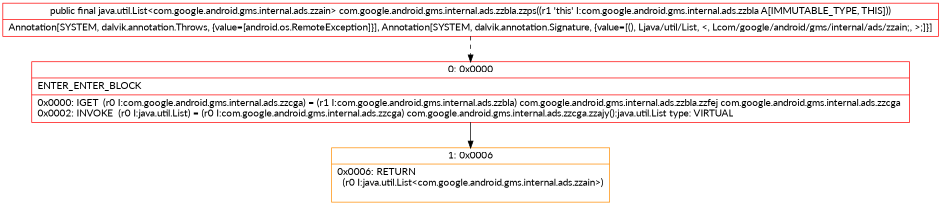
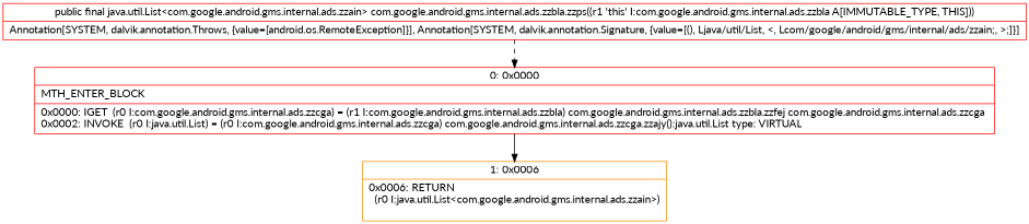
  digraph {
    fontname=Lato
    node [shape=record color=red fontname=Lato]
    edge [fontname=Lato]
-   n1 [label="{0\:\ 0x0000|ENTER_ENTER_BLOCK\l|0x0000: IGET  (r0 I:com.google.android.gms.internal.ads.zzcga) = (r1 I:com.google.android.gms.internal.ads.zzbla) com.google.android.gms.internal.ads.zzbla.zzfej com.google.android.gms.internal.ads.zzcga \l0x0002: INVOKE  (r0 I:java.util.List) = (r0 I:com.google.android.gms.internal.ads.zzcga) com.google.android.gms.internal.ads.zzcga.zzajy():java.util.List type: VIRTUAL \l}"]
+   n1 [label="{0\:\ 0x0000|MTH_ENTER_BLOCK\l|0x0000: IGET  (r0 I:com.google.android.gms.internal.ads.zzcga) = (r1 I:com.google.android.gms.internal.ads.zzbla) com.google.android.gms.internal.ads.zzbla.zzfej com.google.android.gms.internal.ads.zzcga \l0x0002: INVOKE  (r0 I:java.util.List) = (r0 I:com.google.android.gms.internal.ads.zzcga) com.google.android.gms.internal.ads.zzcga.zzajy():java.util.List type: VIRTUAL \l}"]
    n2 [label="{1\:\ 0x0006|0x0006: RETURN  \l  (r0 I:java.util.List\<com.google.android.gms.internal.ads.zzain\>)\l \l}" color=darkorange]
    n3 [label="{public final java.util.List\<com.google.android.gms.internal.ads.zzain\> com.google.android.gms.internal.ads.zzbla.zzps((r1 'this' I:com.google.android.gms.internal.ads.zzbla A[IMMUTABLE_TYPE, THIS]))  | Annotation[SYSTEM, dalvik.annotation.Throws, \{value=[android.os.RemoteException]\}], Annotation[SYSTEM, dalvik.annotation.Signature, \{value=[(), Ljava\/util\/List, \<, Lcom\/google\/android\/gms\/internal\/ads\/zzain;, \>;]\}]\l}"]
    n1 -> n2 [style=solid]
    n3 -> n1 [style=dashed]
  }
